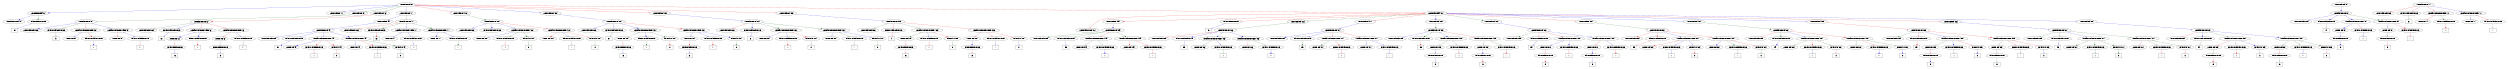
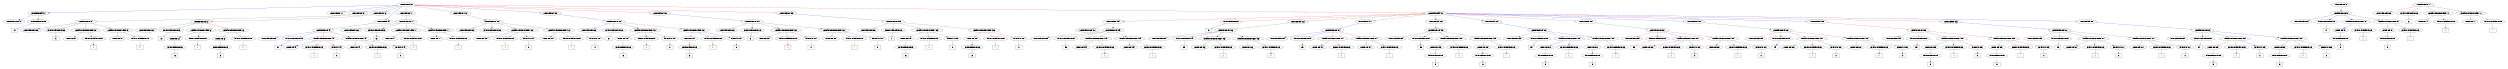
  digraph {
    fontname="DejaVu Sans"
    node [fontname="DejaVu Sans"]
    edge [arrowhead=onormal color=blue fontname="DejaVu Sans"]
    n1 [label=AST_php_script]
    n2 [label="AST_class_def (2)"]
    n3 [label="AST_method (4)"]
    n4 [label="AST_method (5)"]
    n5 [label="AST_method (6)"]
    n6 [label="AST_method (7)"]
    n7 [label="AST_method (9)"]
    n8 [label="AST_method (10)"]
    n9 [label="AST_method (81)"]
    n10 [label="AST_method (12)"]
    n11 [label="AST_method (13)"]
    n12 [label="AST_class_def (14)"]
    n13 [label="AST_class_mod (2)"]
    n14 [label=Token_class_name]
    n15 [label="AST_signature (5)"]
    n16 [label="AST_signature (6)"]
    n17 [label="AST_signature (7)"]
    n18 [label="AST_method (8)"]
    n19 [label="AST_signature (8)"]
    n20 [label="AST_signature (9)"]
    n21 [label="AST_signature (10)"]
    n22 [label="AST_signature (11)"]
    n23 [label="AST_signature (12)"]
    n24 [label="AST_signature (13)"]
    n25 [label="AST_class_mod (14)"]
    n26 [label=Token_class_name]
    n27 [label="AST_method (16)"]
    n28 [label="AST_method (17)"]
    n29 [label="AST_method (18)"]
    n30 [label="AST_method (19)"]
    n31 [label="AST_method (20)"]
    n32 [label="AST_method (21)"]
    n33 [label="AST_method (22)"]
    n34 [label="AST_method (23)"]
    n35 [label="AST_method (26)"]
    n36 [label="AST_method (25)"]
    n37 [label=C shape=box]
    n38 [label="AST_signature (4)"]
    n39 [label=AST_method_mod]
    n40 [label=Token_method_name]
    n41 [label="AST_formal_parameter (4)"]
    n42 [label="AST_formal_parameter (4)"]
    n43 [label=a shape=box]
    n44 [label="AST_type (4)"]
    n45 [label=Token_variable_name]
    n46 [label="AST_type (4)"]
    n47 [label=Token_variable_name]
    n48 [label=x shape=box]
    n49 [label=y shape=box]
    n50 [label=AST_method_mod]
    n51 [label=Token_method_name]
    n52 [label="AST_formal_parameter (5)"]
    n53 [label="AST_formal_parameter (5)"]
    n54 [label=b shape=box]
    n55 [label="AST_type (5)"]
    n56 [label=Token_variable_name]
    n57 [label="AST_type (5)"]
    n58 [label=Token_variable_name]
    n59 [label=x shape=box]
    n60 [label=y shape=box]
    n61 [label=AST_method_mod]
    n62 [label=Token_method_name]
    n63 [label="AST_formal_parameter (6)"]
    n64 [label="AST_formal_parameter (6)"]
    n65 [label=c1 shape=box]
    n66 [label="AST_type (6)"]
    n67 [label=Token_variable_name]
    n68 [label="AST_type (6)"]
    n69 [label=Token_variable_name]
    n70 [label=Token_class_name]
    n71 [label=x shape=box]
    n72 [label=C shape=box]
    n73 [label=Token_class_name]
    n74 [label=y shape=box]
    n75 [label=D shape=box]
    n76 [label=AST_method_mod]
    n77 [label=Token_method_name]
    n78 [label="AST_formal_parameter (7)"]
    n79 [label="AST_formal_parameter (7)"]
    n80 [label=c2 shape=box]
    n81 [label="AST_type (7)"]
    n82 [label=Token_variable_name]
    n83 [label="AST_type (7)"]
    n84 [label=Token_variable_name]
    n85 [label=x shape=box]
    n86 [label=y shape=box]
    n87 [label=AST_method_mod]
    n88 [label=Token_method_name]
    n89 [label="AST_formal_parameter (8)"]
    n90 [label="AST_formal_parameter (8)"]
    n91 [label=d shape=box]
    n92 [label="AST_type (8)"]
    n93 [label=Token_variable_name]
    n94 [label="AST_type (8)"]
    n95 [label=Token_variable_name]
    n96 [label=Token_class_name]
    n97 [label=x shape=box]
    n98 [label=C shape=box]
    n99 [label=Token_class_name]
    n100 [label=y shape=box]
    n101 [label=D shape=box]
    n102 [label=AST_method_mod]
    n103 [label=Token_method_name]
    n104 [label="AST_formal_parameter (9)"]
    n105 [label="AST_formal_parameter (9)"]
    n106 [label=e shape=box]
    n107 [label="AST_type (9)"]
    n108 [label=Token_variable_name]
    n109 [label="Token_int (9)"]
    n110 [label="AST_type (9)"]
    n111 [label=Token_variable_name]
    n112 [label="Token_int (9)"]
    n113 [label=x shape=box]
    n114 [label=0 shape=box]
    n115 [label=y shape=box]
    n116 [label=0 shape=box]
    n117 [label=AST_method_mod]
    n118 [label=Token_method_name]
    n119 [label="AST_formal_parameter (10)"]
    n120 [label="AST_formal_parameter (10)"]
    n121 [label="AST_type (10)"]
    n122 [label=Token_variable_name]
    n123 [label="Token_int (10)"]
    n124 [label="AST_type (10)"]
    n125 [label=Token_variable_name]
    n126 [label="Token_int (10)"]
    n127 [label=x shape=box]
    n128 [label=0 shape=box]
    n129 [label=y shape=box]
    n130 [label=0 shape=box]
    n131 [label=AST_method_mod]
    n132 [label=Token_method_name]
    n133 [label="AST_formal_parameter (11)"]
    n134 [label="AST_formal_parameter (11)"]
    n135 [label=g shape=box]
    n136 [label="AST_type (11)"]
    n137 [label=Token_variable_name]
    n138 [label="Token_int (11)"]
    n139 [label="AST_type (11)"]
    n140 [label=Token_variable_name]
    n141 [label="Token_int (11)"]
    n142 [label=Token_class_name]
    n143 [label=x shape=box]
    n144 [label=0 shape=box]
    n145 [label=C shape=box]
    n146 [label=Token_class_name]
    n147 [label=y shape=box]
    n148 [label=0 shape=box]
    n149 [label=D shape=box]
    n150 [label=AST_method_mod]
    n151 [label=Token_method_name]
    n152 [label="AST_formal_parameter (12)"]
    n153 [label="AST_formal_parameter (12)"]
    n154 [label=g shape=box]
    n155 [label="AST_type (12)"]
    n156 [label=Token_variable_name]
    n157 [label="Token_int (12)"]
    n158 [label="AST_type (12)"]
    n159 [label=Token_variable_name]
    n160 [label="Token_int (12)"]
    n161 [label=x shape=box]
    n162 [label=0 shape=box]
    n163 [label=y shape=box]
    n164 [label=0 shape=box]
    n165 [label=AST_method_mod]
    n166 [label=Token_method_name]
    n167 [label="AST_formal_parameter (13)"]
    n168 [label="AST_formal_parameter (13)"]
    n169 [label=h shape=box]
    n170 [label="AST_type (13)"]
    n171 [label=Token_variable_name]
    n172 [label="Token_int (13)"]
    n173 [label="AST_type (13)"]
    n174 [label=Token_variable_name]
    n175 [label="Token_int (13)"]
    n176 [label=Token_class_name]
    n177 [label=x shape=box]
    n178 [label=0 shape=box]
    n179 [label=C shape=box]
    n180 [label=Token_class_name]
    n181 [label=y shape=box]
    n182 [label=0 shape=box]
    n183 [label=D shape=box]
    n184 [label=D shape=box]
    n185 [label="AST_signature (16)"]
    n186 [label="AST_signature (17)"]
    n187 [label="AST_signature (18)"]
    n188 [label="AST_signature (19)"]
    n189 [label="AST_signature (20)"]
    n190 [label="AST_signature (21)"]
    n191 [label="AST_signature (22)"]
    n192 [label="AST_signature (23)"]
    n193 [label="AST_signature (24)"]
    n194 [label="AST_signature (25)"]
    n195 [label=AST_method_mod]
    n196 [label=Token_method_name]
    n197 [label="AST_formal_parameter (16)"]
    n198 [label="AST_formal_parameter (16)"]
    n199 [label=da shape=box]
    n200 [label="AST_type (16)"]
    n201 [label=Token_variable_name]
    n202 [label="AST_type (16)"]
    n203 [label=Token_variable_name]
    n204 [label=x shape=box]
    n205 [label=y shape=box]
    n206 [label=AST_method_mod]
    n207 [label=Token_method_name]
    n208 [label="AST_formal_parameter (17)"]
    n209 [label="AST_formal_parameter (17)"]
    n210 [label=db shape=box]
    n211 [label="AST_type (17)"]
    n212 [label=Token_variable_name]
    n213 [label="AST_type (17)"]
    n214 [label=Token_variable_name]
    n215 [label=x shape=box]
    n216 [label=y shape=box]
    n217 [label=AST_method_mod]
    n218 [label=Token_method_name]
    n219 [label="AST_formal_parameter (18)"]
    n220 [label="AST_formal_parameter (18)"]
    n221 [label=dc shape=box]
    n222 [label="AST_type (18)"]
    n223 [label=Token_variable_name]
    n224 [label="AST_type (18)"]
    n225 [label=Token_variable_name]
    n226 [label=Token_class_name]
    n227 [label=x shape=box]
    n228 [label=C shape=box]
    n229 [label=Token_class_name]
    n230 [label=y shape=box]
    n231 [label=D shape=box]
    n232 [label=AST_method_mod]
    n233 [label=Token_method_name]
    n234 [label="AST_formal_parameter (19)"]
    n235 [label="AST_formal_parameter (19)"]
    n236 [label=dc shape=box]
    n237 [label="AST_type (19)"]
    n238 [label=Token_variable_name]
    n239 [label="AST_type (19)"]
    n240 [label=Token_variable_name]
    n241 [label=x shape=box]
    n242 [label=y shape=box]
    n243 [label=AST_method_mod]
    n244 [label=Token_method_name]
    n245 [label="AST_formal_parameter (20)"]
    n246 [label="AST_formal_parameter (20)"]
    n247 [label=dd shape=box]
    n248 [label="AST_type (20)"]
    n249 [label=Token_variable_name]
    n250 [label="AST_type (20)"]
    n251 [label=Token_variable_name]
    n252 [label=Token_class_name]
    n253 [label=x shape=box]
    n254 [label=C shape=box]
    n255 [label=Token_class_name]
    n256 [label=y shape=box]
    n257 [label=D shape=box]
    n258 [label=AST_method_mod]
    n259 [label=Token_method_name]
    n260 [label="AST_formal_parameter (21)"]
    n261 [label="AST_formal_parameter (21)"]
    n262 [label=de shape=box]
    n263 [label="AST_type (21)"]
    n264 [label=Token_variable_name]
    n265 [label="Token_int (21)"]
    n266 [label="AST_type (21)"]
    n267 [label=Token_variable_name]
    n268 [label="Token_int (21)"]
    n269 [label=x shape=box]
    n270 [label=0 shape=box]
    n271 [label=y shape=box]
    n272 [label=0 shape=box]
    n273 [label=AST_method_mod]
    n274 [label=Token_method_name]
    n275 [label="AST_formal_parameter (22)"]
    n276 [label="AST_formal_parameter (22)"]
    n277 [label=df shape=box]
    n278 [label="AST_type (22)"]
    n279 [label=Token_variable_name]
    n280 [label="Token_int (22)"]
    n281 [label="AST_type (22)"]
    n282 [label=Token_variable_name]
    n283 [label="Token_int (22)"]
    n284 [label=x shape=box]
    n285 [label=0 shape=box]
    n286 [label=y shape=box]
    n287 [label=0 shape=box]
    n288 [label=AST_method_mod]
    n289 [label=Token_method_name]
    n290 [label="AST_formal_parameter (23)"]
    n291 [label="AST_formal_parameter (23)"]
    n292 [label=dg shape=box]
    n293 [label="AST_type (23)"]
    n294 [label=Token_variable_name]
    n295 [label="Token_int (23)"]
    n296 [label="AST_type (23)"]
    n297 [label=Token_variable_name]
    n298 [label="Token_int (23)"]
    n299 [label=Token_class_name]
    n300 [label=x shape=box]
    n301 [label=0 shape=box]
    n302 [label=C shape=box]
    n303 [label=Token_class_name]
    n304 [label=y shape=box]
    n305 [label=0 shape=box]
    n306 [label=D shape=box]
    n307 [label=AST_method_mod]
    n308 [label=Token_method_name]
    n309 [label="AST_formal_parameter (24)"]
    n310 [label="AST_formal_parameter (24)"]
    n311 [label=dg shape=box]
    n312 [label="AST_type (24)"]
    n313 [label=Token_variable_name]
    n314 [label="Token_int (24)"]
    n315 [label="AST_type (24)"]
    n316 [label=Token_variable_name]
    n317 [label="Token_int (24)"]
    n318 [label=x shape=box]
    n319 [label=0 shape=box]
    n320 [label=y shape=box]
    n321 [label=0 shape=box]
    n322 [label=AST_method_mod]
    n323 [label=Token_method_name]
    n324 [label="AST_formal_parameter (25)"]
    n325 [label="AST_formal_parameter (25)"]
    n326 [label=dh shape=box]
    n327 [label="AST_type (25)"]
    n328 [label=Token_variable_name]
    n329 [label="Token_int (25)"]
    n330 [label="AST_type (25)"]
    n331 [label=Token_variable_name]
    n332 [label="Token_int (25)"]
    n333 [label=Token_class_name]
    n334 [label=x shape=box]
    n335 [label=0 shape=box]
    n336 [label=C shape=box]
    n337 [label=Token_class_name]
    n338 [label=y shape=box]
    n339 [label=0 shape=box]
    n340 [label=D shape=box]
    n1 -> n2 [arrowhead=dot]
    n1 -> n3
    n1 -> n4 [color=darkgreen]
    n1 -> n5 [color=darkgreen]
    n1 -> n6
-   n6 -> n7 [arrowhead=odot]
+   n1 -> n7 [arrowhead=odot]
    n1 -> n8 [arrowhead=odot color=red]
    n1 -> n9 [arrowhead=odot]
    n1 -> n10 [color=red]
    n1 -> n11 [color=red]
    n1 -> n12 [color=red]
    n2 -> n13 [arrowhead=dot]
    n2 -> n14 [arrowhead=dot color=darkgreen]
    n4 -> n15 [color=darkgreen]
    n5 -> n16 [arrowhead=dot color=red]
    n6 -> n17 [arrowhead=odot color=darkgreen]
    n7 -> n20 [arrowhead=odot]
    n8 -> n21 [arrowhead=dot color=darkgreen]
    n9 -> n22 [arrowhead=odot]
    n10 -> n23 [arrowhead=odot]
    n11 -> n24 [arrowhead=odot]
-   n12 -> n25 [color=red]
+   n30 -> n25 [color=red]
    n12 -> n26 [arrowhead=odot color=red]
    n12 -> n27 [arrowhead=odot color=darkgreen]
    n12 -> n28 [color=red]
    n12 -> n29 [arrowhead=dot]
    n12 -> n30 [arrowhead=dot color=red]
    n12 -> n31 [arrowhead=dot color=darkgreen]
    n12 -> n32 [color=red]
    n12 -> n33 [arrowhead=odot]
    n12 -> n34
    n12 -> n35 [color=red]
    n12 -> n36 [arrowhead=odot]
    n14 -> n37 [arrowhead=odot]
    n15 -> n50 [arrowhead=dot]
    n15 -> n51 [arrowhead=odot color=darkgreen]
    n15 -> n52 [color=red]
    n15 -> n53
    n16 -> n61 [arrowhead=odot color=darkgreen]
    n16 -> n62 [arrowhead=odot]
    n16 -> n63 [arrowhead=odot color=red]
    n16 -> n64 [color=red]
    n17 -> n76 [color=red]
    n17 -> n77 [arrowhead=dot color=darkgreen]
    n17 -> n78
    n17 -> n79 [arrowhead=dot color=darkgreen]
    n18 -> n19 [arrowhead=dot]
    n19 -> n87
    n19 -> n88 [arrowhead=dot]
    n19 -> n89 [arrowhead=dot]
    n19 -> n90 [arrowhead=dot color=darkgreen]
    n20 -> n102
    n20 -> n103 [arrowhead=odot]
    n20 -> n104 [arrowhead=odot]
    n20 -> n105 [arrowhead=dot]
    n21 -> n117
    n21 -> n118 [arrowhead=dot]
    n21 -> n119
    n21 -> n120 [color=red]
    n22 -> n131
    n22 -> n132
    n22 -> n133 [arrowhead=dot]
    n22 -> n134 [arrowhead=dot color=red]
    n23 -> n150 [color=red]
    n23 -> n151 [arrowhead=dot]
    n23 -> n152 [arrowhead=dot color=darkgreen]
    n23 -> n153 [arrowhead=dot color=darkgreen]
    n24 -> n165 [color=darkgreen]
    n24 -> n166 [arrowhead=odot color=red]
    n24 -> n167 [arrowhead=odot color=darkgreen]
    n24 -> n168 [arrowhead=odot color=red]
    n26 -> n184
    n27 -> n185 [arrowhead=odot color=darkgreen]
    n28 -> n186
    n29 -> n187 [arrowhead=dot color=darkgreen]
    n30 -> n188 [arrowhead=dot]
    n31 -> n189
    n32 -> n190 [color=darkgreen]
    n33 -> n191 [arrowhead=dot color=darkgreen]
    n34 -> n192 [color=red]
    n35 -> n193 [arrowhead=odot]
    n36 -> n194
    n38 -> n39 [arrowhead=odot color=red]
    n38 -> n40 [arrowhead=odot color=red]
    n38 -> n41 [color=red]
    n38 -> n42 [arrowhead=odot]
    n40 -> n43 [color=darkgreen]
    n41 -> n44 [color=red]
    n41 -> n45 [arrowhead=dot color=darkgreen]
    n42 -> n46
    n42 -> n47 [arrowhead=odot color=red]
    n45 -> n48 [arrowhead=dot color=red]
    n47 -> n49 [arrowhead=odot color=darkgreen]
    n51 -> n54 [color=darkgreen]
    n52 -> n55
    n52 -> n56 [arrowhead=dot color=red]
    n53 -> n57 [color=red]
    n53 -> n58
    n56 -> n59 [arrowhead=dot]
    n58 -> n60 [arrowhead=odot color=red]
    n62 -> n65
    n63 -> n66 [arrowhead=dot]
    n63 -> n67 [arrowhead=dot]
    n64 -> n68 [color=red]
    n64 -> n69 [arrowhead=odot]
    n66 -> n70 [color=red]
    n67 -> n71 [arrowhead=dot color=red]
    n68 -> n73 [arrowhead=odot color=darkgreen]
    n69 -> n74 [arrowhead=odot color=darkgreen]
    n70 -> n72 [arrowhead=odot]
    n73 -> n75
    n77 -> n80 [arrowhead=dot color=red]
    n78 -> n81 [arrowhead=odot]
    n78 -> n82 [arrowhead=odot]
    n79 -> n83 [arrowhead=dot]
    n79 -> n84
    n82 -> n85
    n84 -> n86 [arrowhead=dot color=darkgreen]
    n88 -> n91 [color=darkgreen]
    n89 -> n92 [arrowhead=dot]
    n89 -> n93 [arrowhead=odot color=red]
    n90 -> n94
    n90 -> n95 [arrowhead=dot color=red]
    n92 -> n96
    n93 -> n97
    n94 -> n99 [color=darkgreen]
    n95 -> n100 [color=red]
    n96 -> n98 [arrowhead=dot]
    n99 -> n101 [arrowhead=odot color=red]
    n103 -> n106 [arrowhead=dot]
    n104 -> n107 [arrowhead=dot]
    n104 -> n108 [arrowhead=dot color=red]
    n104 -> n109 [arrowhead=dot color=red]
    n105 -> n110
    n105 -> n111 [arrowhead=dot color=red]
    n105 -> n112 [arrowhead=dot color=darkgreen]
    n108 -> n113 [arrowhead=odot color=red]
    n109 -> n114 [arrowhead=odot color=red]
    n111 -> n115 [arrowhead=odot color=darkgreen]
    n112 -> n116 [arrowhead=odot color=darkgreen]
    n119 -> n121 [arrowhead=odot]
    n119 -> n122 [color=darkgreen]
    n119 -> n123 [arrowhead=dot color=darkgreen]
    n120 -> n124 [arrowhead=dot color=red]
    n120 -> n125 [arrowhead=odot]
    n120 -> n126 [color=red]
    n122 -> n127 [color=red]
    n123 -> n128 [color=darkgreen]
    n125 -> n129 [arrowhead=odot color=darkgreen]
    n126 -> n130 [arrowhead=odot color=darkgreen]
    n132 -> n135 [arrowhead=odot color=darkgreen]
    n133 -> n136 [arrowhead=odot color=darkgreen]
    n133 -> n137 [arrowhead=dot]
    n133 -> n138 [arrowhead=dot color=darkgreen]
    n134 -> n139
    n134 -> n140 [arrowhead=odot]
    n134 -> n141 [arrowhead=dot]
    n136 -> n142 [color=red]
    n137 -> n143 [arrowhead=dot color=darkgreen]
    n138 -> n144 [arrowhead=dot color=red]
    n139 -> n146 [arrowhead=dot color=red]
    n140 -> n147 [arrowhead=dot color=red]
    n141 -> n148 [arrowhead=dot color=darkgreen]
    n142 -> n145 [arrowhead=odot]
    n146 -> n149
    n151 -> n154
    n152 -> n155
    n152 -> n156 [arrowhead=odot]
    n152 -> n157 [arrowhead=dot color=red]
    n153 -> n158
    n153 -> n159 [color=darkgreen]
    n153 -> n160 [arrowhead=odot]
    n156 -> n161 [arrowhead=dot color=red]
    n157 -> n162 [color=darkgreen]
    n159 -> n163 [arrowhead=odot color=darkgreen]
    n160 -> n164 [arrowhead=odot color=darkgreen]
    n166 -> n169 [color=red]
    n167 -> n170 [arrowhead=dot color=darkgreen]
    n167 -> n171 [arrowhead=odot]
    n167 -> n172 [arrowhead=dot color=red]
    n168 -> n173 [arrowhead=odot color=red]
    n168 -> n174 [color=red]
    n168 -> n175 [color=red]
    n170 -> n176 [arrowhead=odot color=red]
    n171 -> n177 [arrowhead=odot color=red]
    n172 -> n178 [color=darkgreen]
    n173 -> n180 [arrowhead=dot]
    n174 -> n181 [arrowhead=odot]
    n175 -> n182 [arrowhead=odot]
    n176 -> n179 [arrowhead=odot color=red]
    n180 -> n183 [color=red]
    n185 -> n195 [arrowhead=odot color=red]
    n185 -> n196 [arrowhead=dot]
    n185 -> n197 [arrowhead=dot]
    n185 -> n198 [arrowhead=dot]
    n186 -> n206 [arrowhead=dot]
    n186 -> n207
    n186 -> n208 [color=red]
    n186 -> n209 [arrowhead=odot color=red]
    n187 -> n217 [arrowhead=odot]
    n187 -> n218 [arrowhead=dot color=darkgreen]
    n187 -> n219 [arrowhead=dot]
    n187 -> n220 [arrowhead=odot color=red]
    n188 -> n232 [arrowhead=dot color=darkgreen]
    n188 -> n233 [color=darkgreen]
    n188 -> n234 [color=red]
    n188 -> n235 [arrowhead=dot color=darkgreen]
    n189 -> n243 [arrowhead=dot color=darkgreen]
    n189 -> n244 [arrowhead=odot color=red]
    n189 -> n245 [color=red]
    n189 -> n246
    n190 -> n258 [arrowhead=dot color=red]
    n190 -> n259 [arrowhead=dot color=red]
    n190 -> n260
    n190 -> n261 [color=red]
    n191 -> n273 [arrowhead=odot color=red]
    n191 -> n274 [arrowhead=dot color=darkgreen]
    n191 -> n275 [arrowhead=odot]
    n191 -> n276 [arrowhead=dot color=red]
    n192 -> n288 [arrowhead=dot color=darkgreen]
    n192 -> n289 [color=red]
    n192 -> n290
    n192 -> n291 [arrowhead=dot color=red]
    n193 -> n307 [color=darkgreen]
    n193 -> n308 [color=darkgreen]
    n193 -> n309 [arrowhead=odot]
    n193 -> n310 [color=darkgreen]
    n194 -> n322 [arrowhead=odot color=red]
    n194 -> n323 [arrowhead=dot]
    n194 -> n324 [arrowhead=odot color=darkgreen]
    n194 -> n325 [arrowhead=dot]
    n196 -> n199 [arrowhead=odot]
    n197 -> n200 [color=darkgreen]
    n197 -> n201
    n198 -> n202 [arrowhead=odot color=red]
    n198 -> n203 [color=darkgreen]
    n201 -> n204 [arrowhead=odot color=darkgreen]
    n203 -> n205 [arrowhead=dot]
    n207 -> n210 [arrowhead=dot color=darkgreen]
    n208 -> n211 [arrowhead=dot color=darkgreen]
    n208 -> n212 [arrowhead=dot color=red]
    n209 -> n213
    n209 -> n214
    n212 -> n215 [arrowhead=odot color=red]
    n214 -> n216 [arrowhead=odot]
    n218 -> n221 [arrowhead=dot color=red]
    n219 -> n222 [arrowhead=odot color=darkgreen]
    n219 -> n223 [color=darkgreen]
    n220 -> n224 [color=darkgreen]
    n220 -> n225 [color=darkgreen]
    n222 -> n226
    n223 -> n227 [color=red]
    n224 -> n229 [arrowhead=dot]
    n225 -> n230 [arrowhead=dot color=red]
    n226 -> n228
    n229 -> n231 [arrowhead=dot color=red]
    n233 -> n236 [arrowhead=odot]
    n234 -> n237 [color=darkgreen]
    n234 -> n238 [arrowhead=odot color=darkgreen]
    n235 -> n239 [arrowhead=dot color=red]
    n235 -> n240 [color=red]
    n238 -> n241 [arrowhead=dot]
    n240 -> n242 [arrowhead=odot color=red]
    n244 -> n247 [arrowhead=odot]
    n245 -> n248
    n245 -> n249 [arrowhead=dot]
    n246 -> n250 [color=red]
    n246 -> n251 [arrowhead=odot]
    n248 -> n252 [arrowhead=odot color=red]
    n249 -> n253 [arrowhead=odot color=red]
    n250 -> n255 [arrowhead=dot]
    n251 -> n256 [arrowhead=dot color=red]
    n252 -> n254 [arrowhead=dot color=red]
    n255 -> n257 [arrowhead=odot]
    n259 -> n262 [color=red]
    n260 -> n263 [arrowhead=dot color=red]
    n260 -> n264 [arrowhead=odot]
    n260 -> n265
    n261 -> n266 [arrowhead=dot]
    n261 -> n267 [arrowhead=dot color=darkgreen]
    n261 -> n268 [arrowhead=odot color=red]
    n264 -> n269 [arrowhead=odot]
    n265 -> n270 [arrowhead=dot color=red]
    n267 -> n271 [arrowhead=odot color=darkgreen]
    n268 -> n272 [color=darkgreen]
    n274 -> n277 [arrowhead=dot]
    n275 -> n278 [arrowhead=odot color=darkgreen]
    n275 -> n279 [arrowhead=dot color=red]
    n275 -> n280 [arrowhead=odot color=darkgreen]
    n276 -> n281 [arrowhead=odot color=darkgreen]
    n276 -> n282 [color=red]
    n276 -> n283 [color=darkgreen]
    n279 -> n284 [arrowhead=odot]
    n280 -> n285 [arrowhead=odot color=red]
    n282 -> n286 [arrowhead=dot]
    n283 -> n287 [arrowhead=dot]
    n289 -> n292 [arrowhead=dot color=red]
    n290 -> n293 [arrowhead=odot color=darkgreen]
    n290 -> n294 [arrowhead=dot]
    n290 -> n295 [arrowhead=odot color=red]
    n291 -> n296 [color=darkgreen]
    n291 -> n297 [color=red]
    n291 -> n298 [arrowhead=odot color=red]
    n293 -> n299 [color=red]
    n294 -> n300 [color=darkgreen]
    n295 -> n301 [arrowhead=dot]
    n296 -> n303 [arrowhead=odot color=darkgreen]
    n297 -> n304 [color=darkgreen]
    n298 -> n305 [arrowhead=odot]
    n299 -> n302 [arrowhead=dot]
    n303 -> n306 [arrowhead=odot color=darkgreen]
    n308 -> n311
    n309 -> n312 [arrowhead=dot color=darkgreen]
    n309 -> n313 [arrowhead=dot color=darkgreen]
    n309 -> n314 [arrowhead=dot color=darkgreen]
    n310 -> n315 [arrowhead=odot color=red]
    n310 -> n316 [color=darkgreen]
    n310 -> n317 [arrowhead=odot color=darkgreen]
    n313 -> n318 [color=darkgreen]
    n314 -> n319 [arrowhead=dot color=darkgreen]
    n316 -> n320 [arrowhead=odot color=red]
    n317 -> n321 [arrowhead=odot color=red]
    n323 -> n326 [color=darkgreen]
    n324 -> n327 [arrowhead=odot color=red]
    n324 -> n328 [color=darkgreen]
    n324 -> n329 [arrowhead=dot]
    n325 -> n330 [color=darkgreen]
    n325 -> n331 [color=darkgreen]
    n325 -> n332 [arrowhead=dot color=darkgreen]
    n327 -> n333 [arrowhead=odot color=darkgreen]
    n328 -> n334 [arrowhead=dot color=red]
    n329 -> n335 [color=darkgreen]
    n330 -> n337 [arrowhead=odot color=red]
    n331 -> n338 [arrowhead=odot]
    n332 -> n339 [arrowhead=odot color=red]
    n333 -> n336 [arrowhead=dot color=red]
    n337 -> n340 [color=darkgreen]
  }
